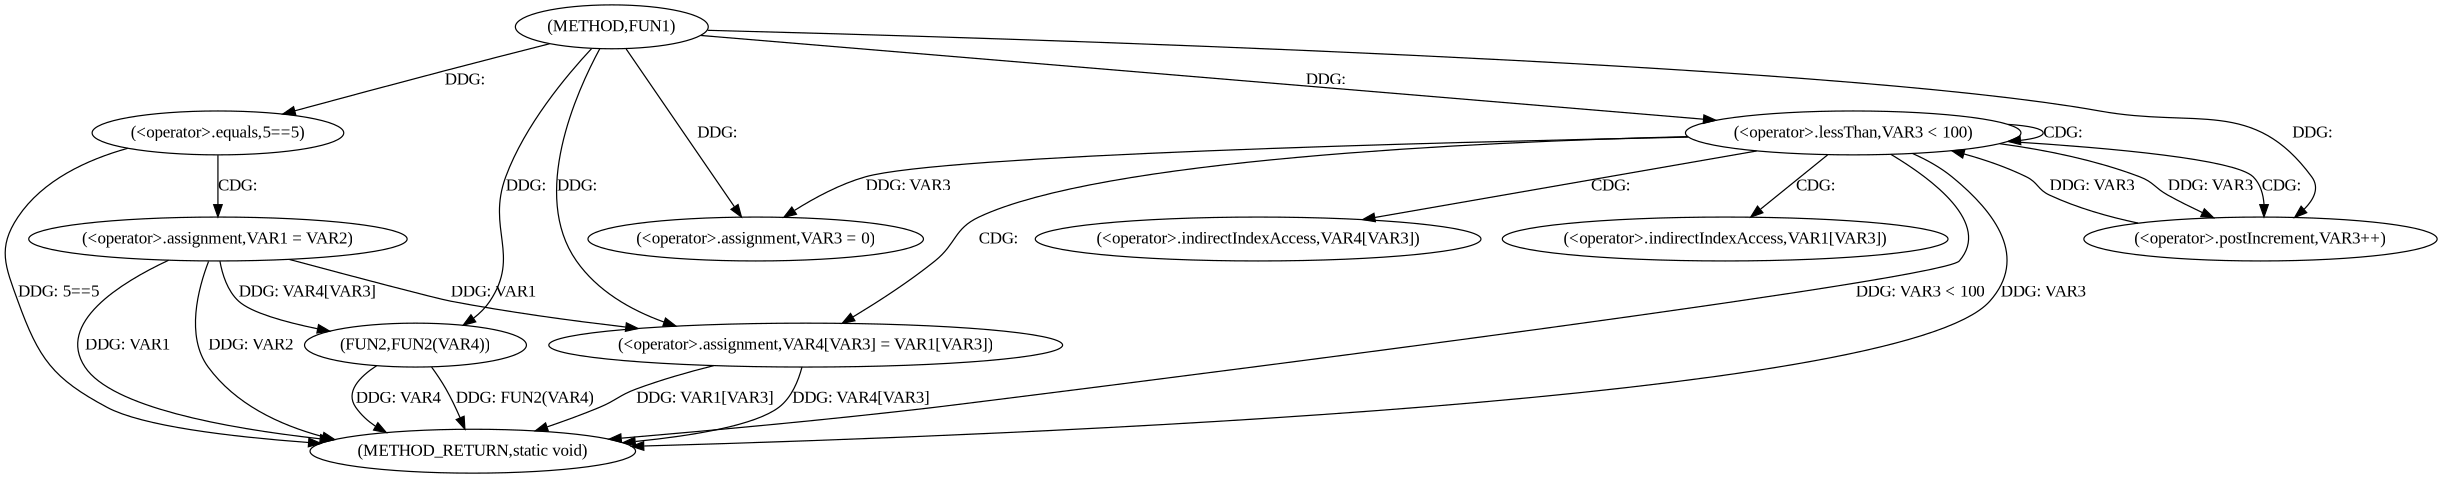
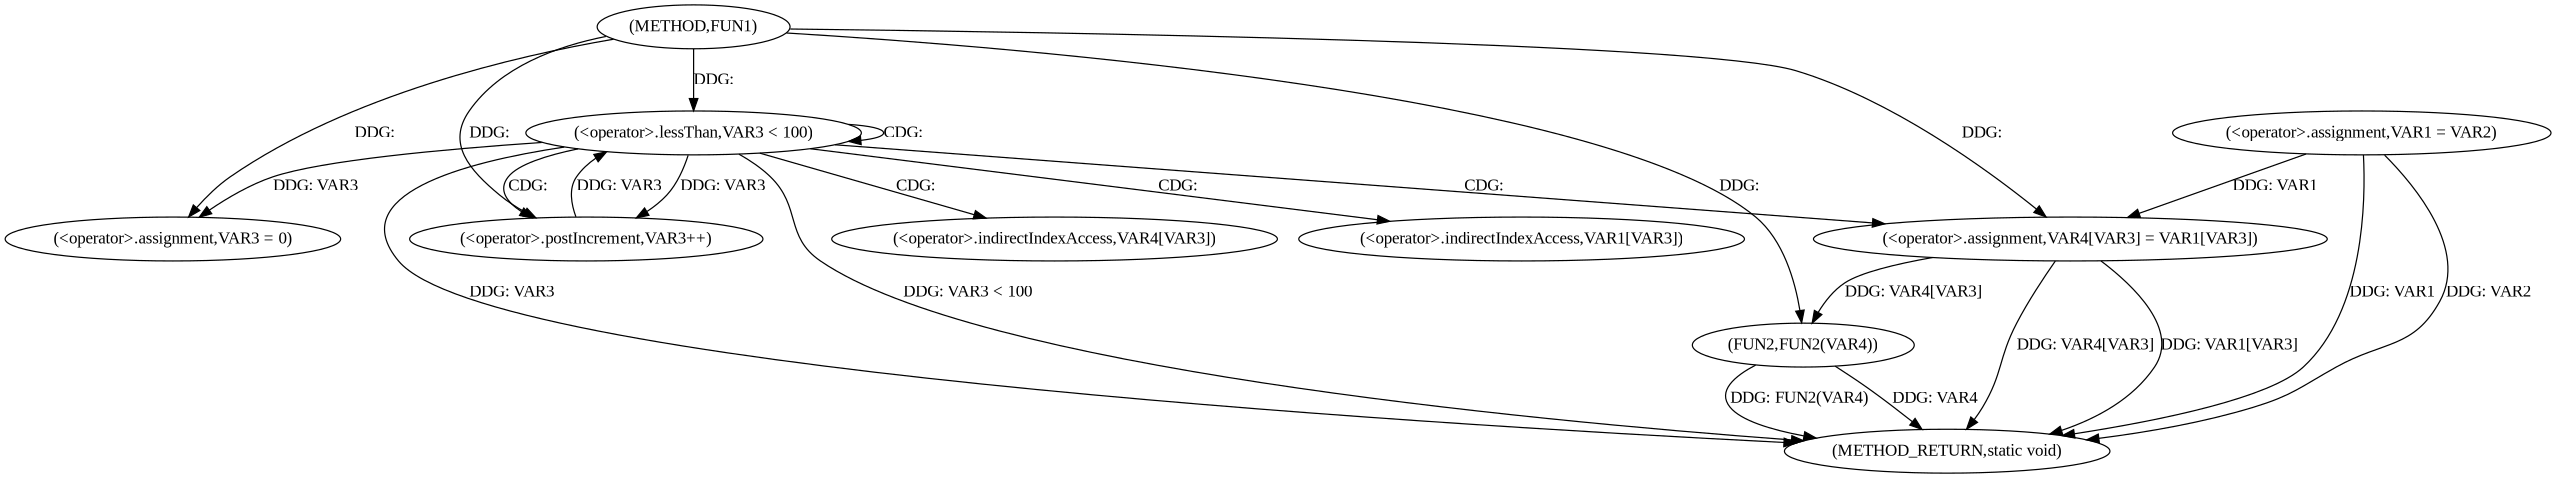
  digraph {
    fontname="Liberation Serif"
    node [fontname="Liberation Serif"]
    edge [fontname="Liberation Serif"]
    n1 [label="(METHOD,FUN1)"]
-   n2 [label="(<operator>.equals,5==5)"]
    n3 [label="(<operator>.assignment,VAR3 = 0)"]
    n4 [label="(<operator>.lessThan,VAR3 < 100)"]
    n5 [label="(<operator>.postIncrement,VAR3++)"]
    n6 [label="(FUN2,FUN2(VAR4))"]
    n7 [label="(<operator>.assignment,VAR4[VAR3] = VAR1[VAR3])"]
    n8 [label="(<operator>.assignment,VAR1 = VAR2)"]
    n9 [label="(METHOD_RETURN,static void)"]
    n10 [label="(<operator>.indirectIndexAccess,VAR4[VAR3])"]
    n11 [label="(<operator>.indirectIndexAccess,VAR1[VAR3])"]
-   n1 -> n2 [label="DDG: "]
    n1 -> n3 [label="DDG: "]
    n1 -> n4 [label="DDG: "]
    n1 -> n5 [label="DDG: "]
    n1 -> n6 [label="DDG: "]
    n1 -> n7 [label="DDG: "]
-   n2 -> n8 [label="CDG: "]
-   n2 -> n9 [label="DDG: 5==5"]
    n4 -> n3 [label="DDG: VAR3"]
    n4 -> n4 [label="CDG: "]
    n4 -> n5 [label="DDG: VAR3"]
    n4 -> n5 [label="CDG: "]
    n4 -> n7 [label="CDG: "]
    n4 -> n9 [label="DDG: VAR3 < 100"]
    n4 -> n9 [label="DDG: VAR3"]
    n4 -> n10 [label="CDG: "]
    n4 -> n11 [label="CDG: "]
    n5 -> n4 [label="DDG: VAR3"]
    n6 -> n9 [label="DDG: FUN2(VAR4)"]
    n6 -> n9 [label="DDG: VAR4"]
-   n8 -> n6 [label="DDG: VAR4[VAR3]"]
+   n7 -> n6 [label="DDG: VAR4[VAR3]"]
    n7 -> n9 [label="DDG: VAR4[VAR3]"]
    n7 -> n9 [label="DDG: VAR1[VAR3]"]
    n8 -> n7 [label="DDG: VAR1"]
    n8 -> n9 [label="DDG: VAR1"]
    n8 -> n9 [label="DDG: VAR2"]
  }
